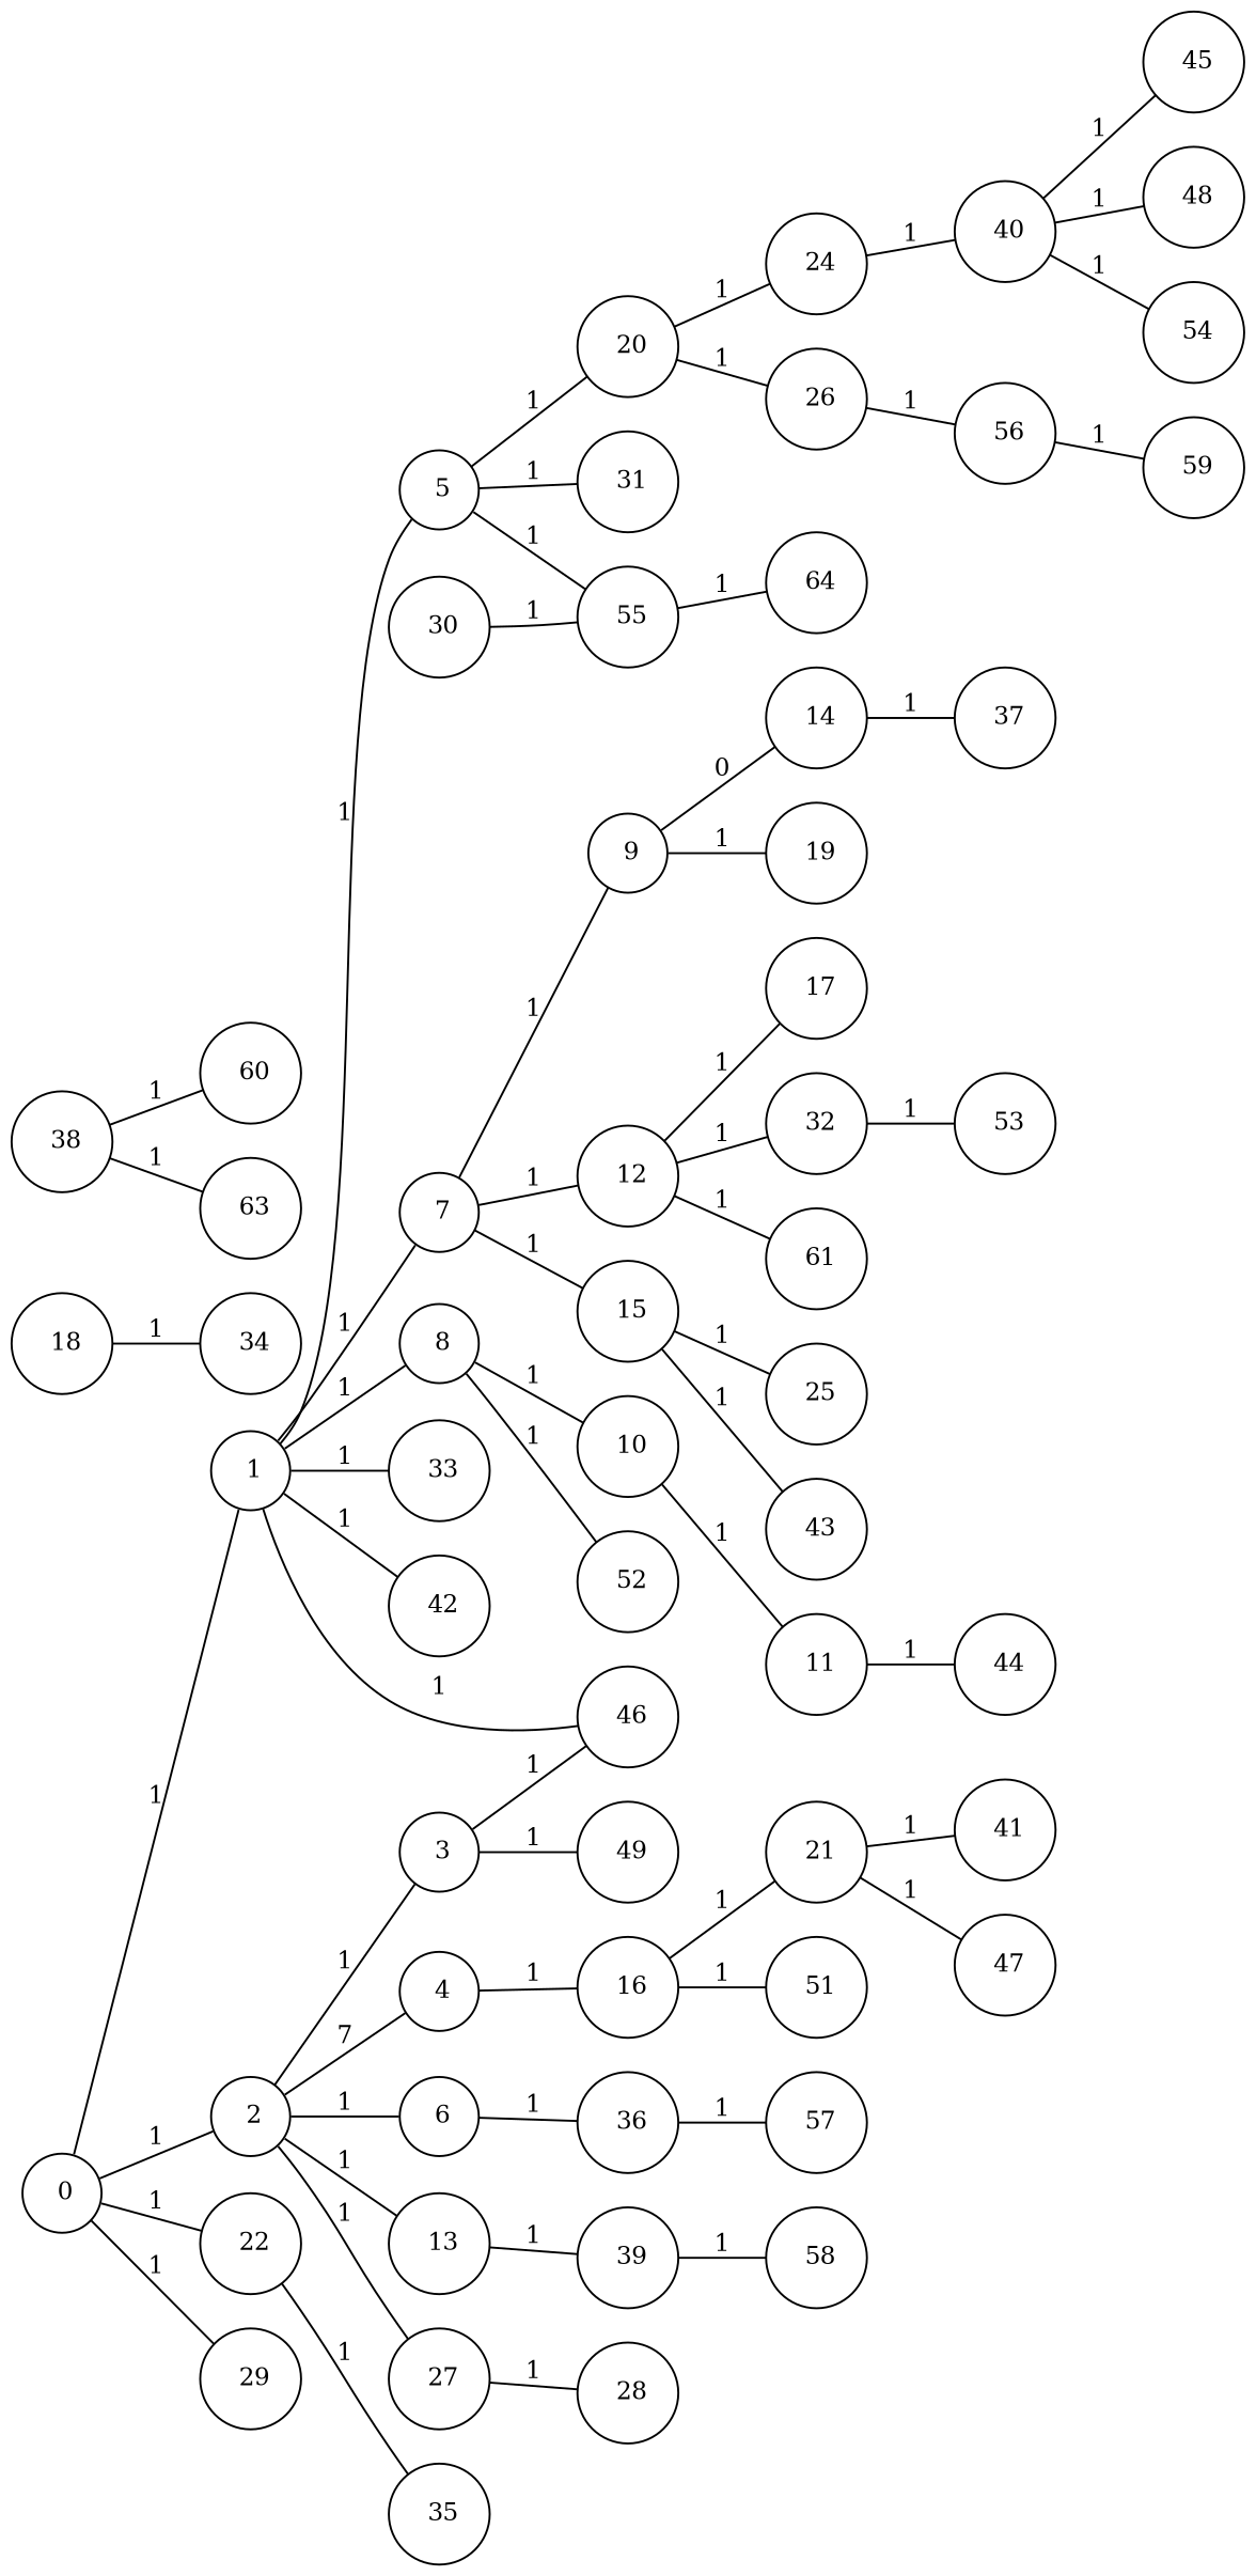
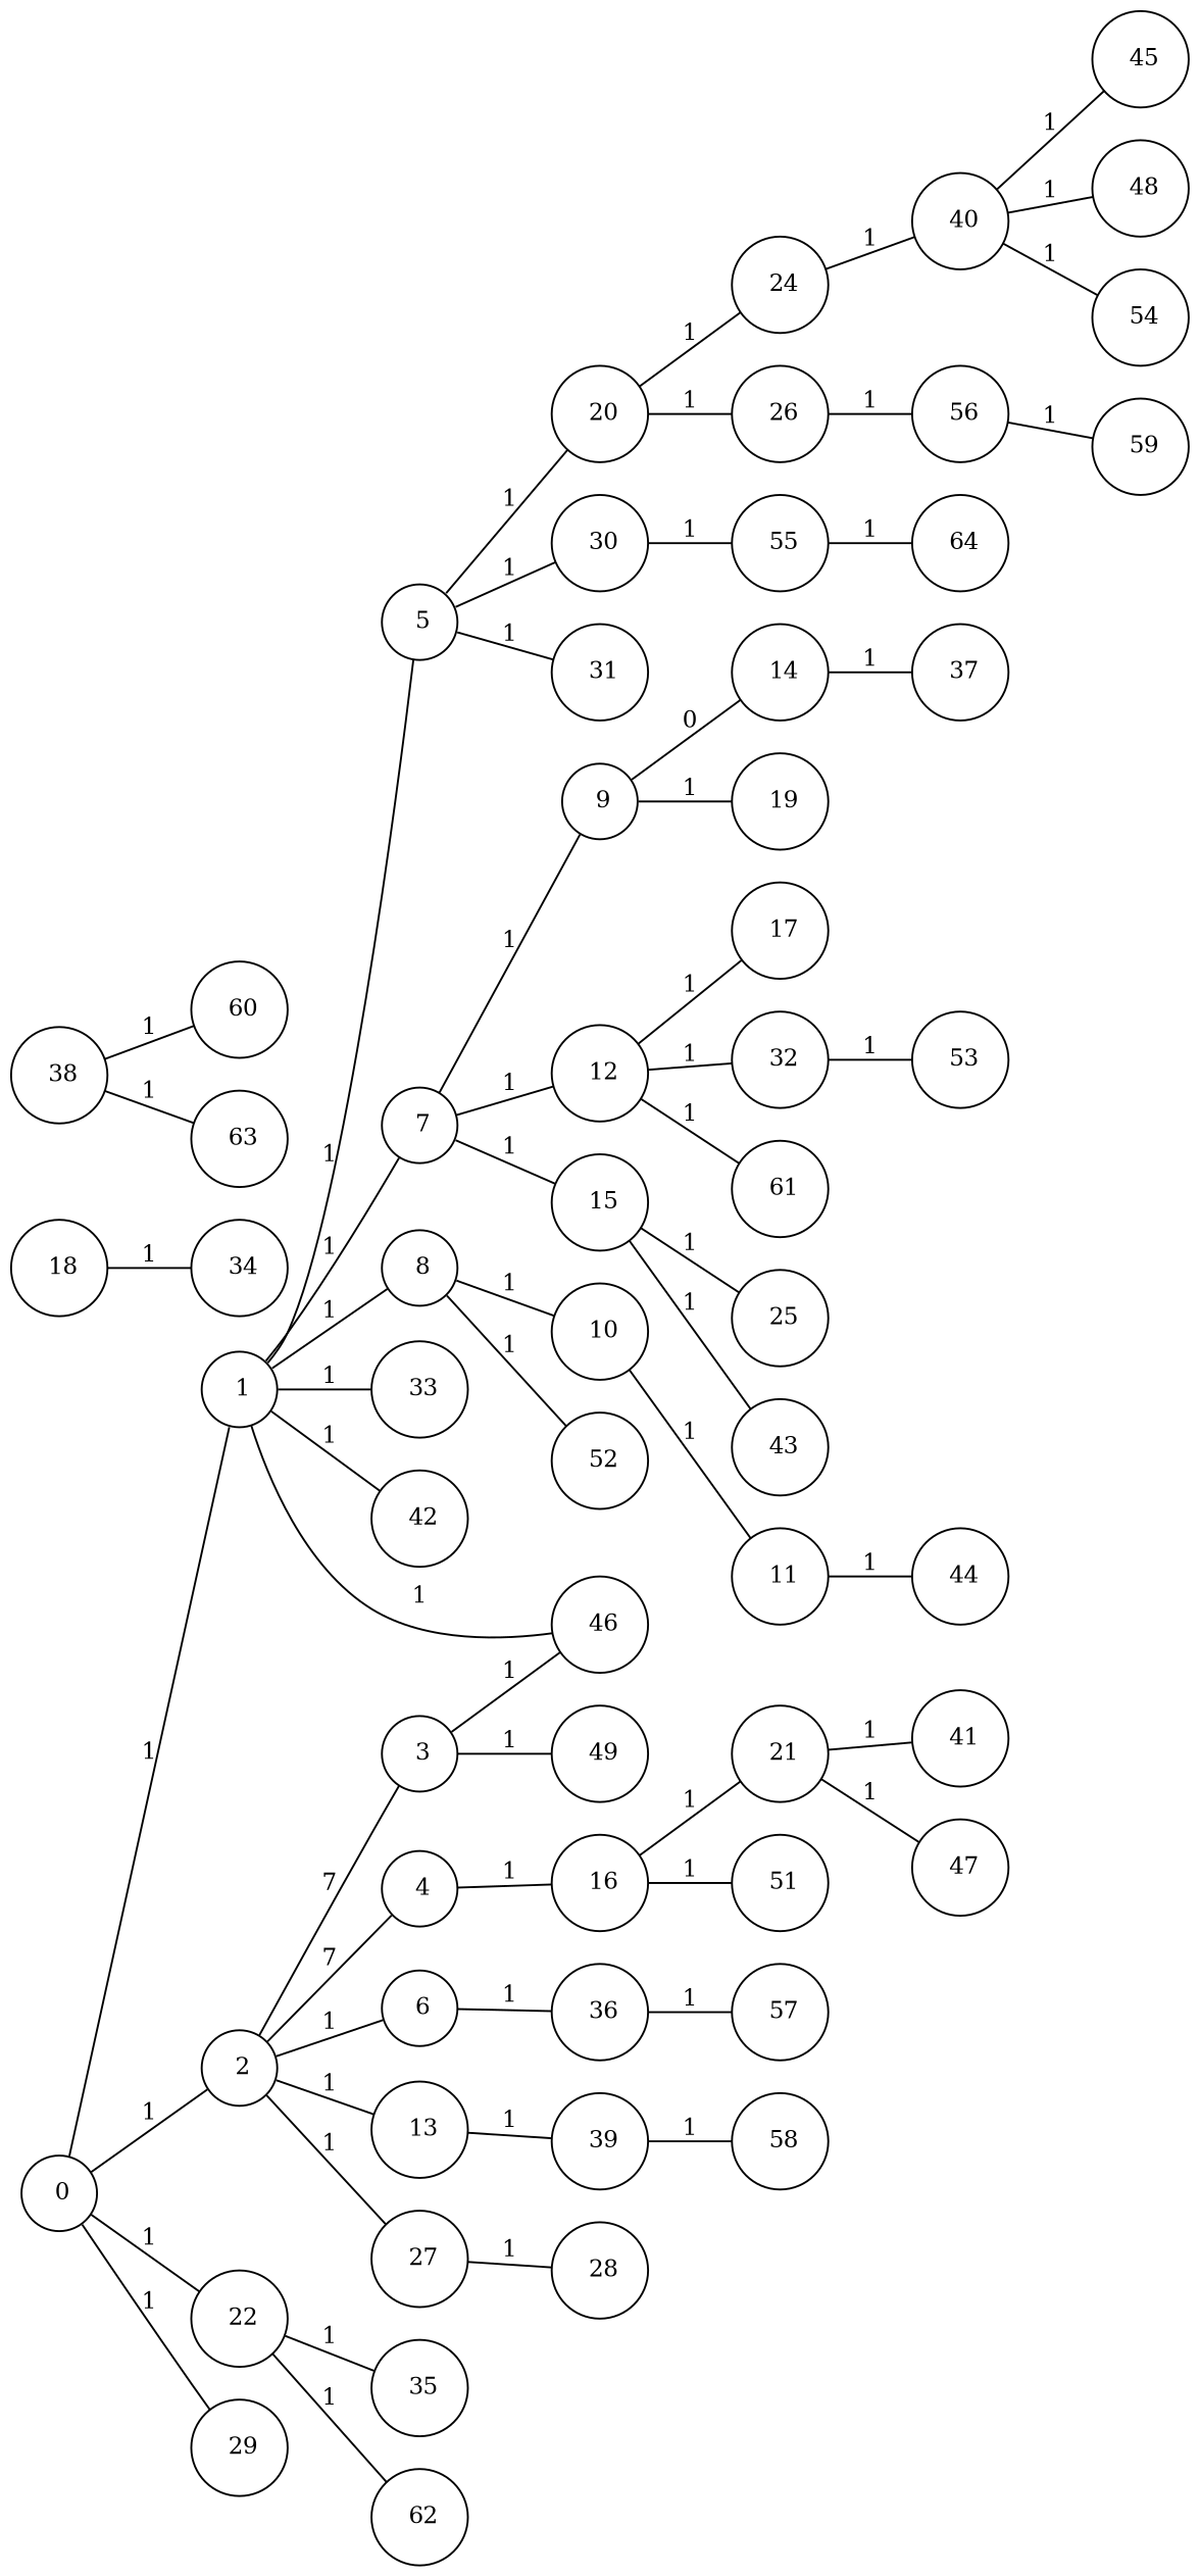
  graph {
    fixedsize="true;"
    rankdir=LR
    node [color=black fontsize=12 hight=.12 shape=circle]
    edge [fontsize=12]
    n1 [label=" 0" width=.12]
    n2 [label=" 1" width=.12]
    n3 [label=" 2" width=.12]
    n4 [label=" 22" width=.12]
    n5 [label=" 29" width=.12]
    n6 [label=" 5" width=.12]
    n7 [label=" 7" width=.12]
    n8 [label=" 8" width=.12]
    n9 [label=" 33" width=.12]
    n10 [label=" 42" width=.12]
    n11 [label=" 46" width=.12]
    n12 [label=" 3" width=.12]
    n13 [label=" 4" width=.12]
    n14 [label=" 6" width=.12]
    n15 [label=" 13" width=.12]
    n16 [label=" 27" width=.12]
    n17 [label=" 35" width=.12]
+   n18 [label=" 62" width=.12]
    n19 [label=" 20" width=.12]
    n20 [label=" 30" width=.12]
    n21 [label=" 31" width=.12]
    n22 [label=" 9" width=.12]
    n23 [label=" 12" width=.12]
    n24 [label=" 15" width=.12]
    n25 [label=" 10" width=.12]
    n26 [label=" 52" width=.12]
    n27 [label=" 49" width=.12]
    n28 [label=" 16" width=.12]
    n29 [label=" 36" width=.12]
    n30 [label=" 39" width=.12]
    n31 [label=" 28" width=.12]
    n32 [label=" 18" width=.12]
    n33 [label=" 34" width=.12]
    n34 [label=" 21" width=.12]
    n35 [label=" 51" width=.12]
    n36 [label=" 24" width=.12]
    n37 [label=" 26" width=.12]
    n38 [label=" 55" width=.12]
    n39 [label=" 57" width=.12]
    n40 [label=" 14" width=.12]
    n41 [label=" 19" width=.12]
    n42 [label=" 17" width=.12]
    n43 [label=" 32" width=.12]
    n44 [label=" 61" width=.12]
    n45 [label=" 25" width=.12]
    n46 [label=" 43" width=.12]
    n47 [label=" 11" width=.12]
    n48 [label=" 37" width=.12]
    n49 [label=" 44" width=.12]
    n50 [label=" 53" width=.12]
    n51 [label=" 58" width=.12]
    n52 [label=" 41" width=.12]
    n53 [label=" 47" width=.12]
    n54 [label=" 40" width=.12]
    n55 [label=" 56" width=.12]
    n56 [label=" 38" width=.12]
    n57 [label=" 60" width=.12]
    n58 [label=" 63" width=.12]
    n59 [label=" 45" width=.12]
    n60 [label=" 48" width=.12]
    n61 [label=" 54" width=.12]
    n62 [label=" 59" width=.12]
    n63 [label=" 64" width=.12]
    n1 -- n2 [label=1]
    n1 -- n3 [label=1]
    n1 -- n4 [label=1]
    n1 -- n5 [label=1]
    n2 -- n6 [label=1]
    n2 -- n7 [label=1]
    n2 -- n8 [label=1]
    n2 -- n9 [label=1]
    n2 -- n10 [label=1]
    n2 -- n11 [label=1]
-   n3 -- n12 [label=1]
+   n3 -- n12 [label=7]
    n3 -- n13 [label=7]
    n3 -- n14 [label=1]
    n3 -- n15 [label=1]
    n3 -- n16 [label=1]
    n4 -- n17 [label=1]
+   n4 -- n18 [label=1]
    n6 -- n19 [label=1]
-   n6 -- n38 [label=1]
+   n6 -- n20 [label=1]
    n6 -- n21 [label=1]
    n7 -- n22 [label=1]
    n7 -- n23 [label=1]
    n7 -- n24 [label=1]
    n8 -- n25 [label=1]
    n8 -- n26 [label=1]
    n12 -- n11 [label=1]
    n12 -- n27 [label=1]
    n13 -- n28 [label=1]
    n14 -- n29 [label=1]
    n15 -- n30 [label=1]
    n16 -- n31 [label=1]
    n19 -- n36 [label=1]
    n19 -- n37 [label=1]
    n20 -- n38 [label=1]
    n22 -- n40 [label=0]
    n22 -- n41 [label=1]
    n23 -- n42 [label=1]
    n23 -- n43 [label=1]
    n23 -- n44 [label=1]
    n24 -- n45 [label=1]
    n24 -- n46 [label=1]
    n25 -- n47 [label=1]
    n28 -- n34 [label=1]
    n28 -- n35 [label=1]
    n29 -- n39 [label=1]
    n30 -- n51 [label=1]
    n32 -- n33 [label=1]
    n34 -- n52 [label=1]
    n34 -- n53 [label=1]
    n36 -- n54 [label=1]
    n37 -- n55 [label=1]
    n38 -- n63 [label=1]
    n40 -- n48 [label=1]
    n43 -- n50 [label=1]
    n47 -- n49 [label=1]
    n54 -- n59 [label=1]
    n54 -- n60 [label=1]
    n54 -- n61 [label=1]
    n55 -- n62 [label=1]
    n56 -- n57 [label=1]
    n56 -- n58 [label=1]
  }
